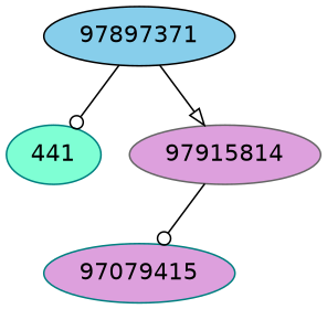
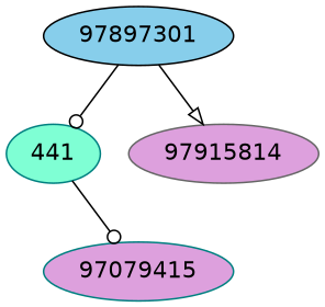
  strict digraph {
    fontname="DejaVu Sans"
    node [color=teal fillcolor=plum fontname="DejaVu Sans" style=filled]
    edge [arrowhead=odot fontname="DejaVu Sans"]
-   97897301 [color=black fillcolor=skyblue label=97897371]
+   97897301 [color=black fillcolor=skyblue]
    441 [fillcolor=aquamarine]
    97915814 [color=gray40]
    n4 [label=97079415]
    97897301 -> 441
    97897301 -> 97915814 [arrowhead=onormal]
-   97915814 -> n4
+   441 -> n4
  }
